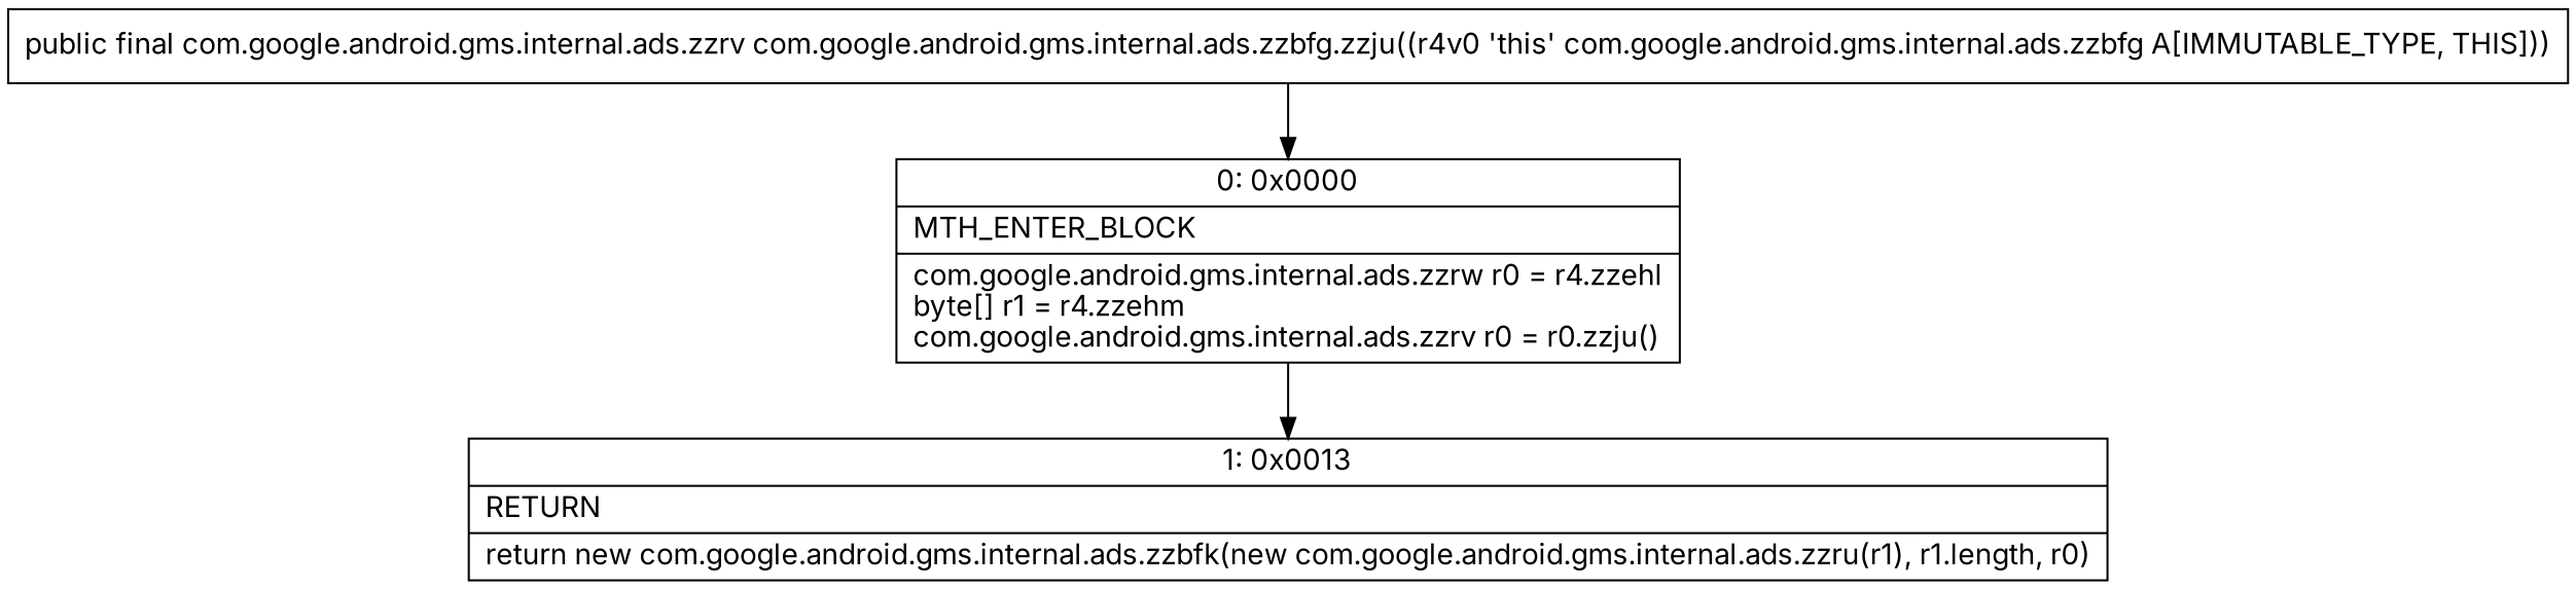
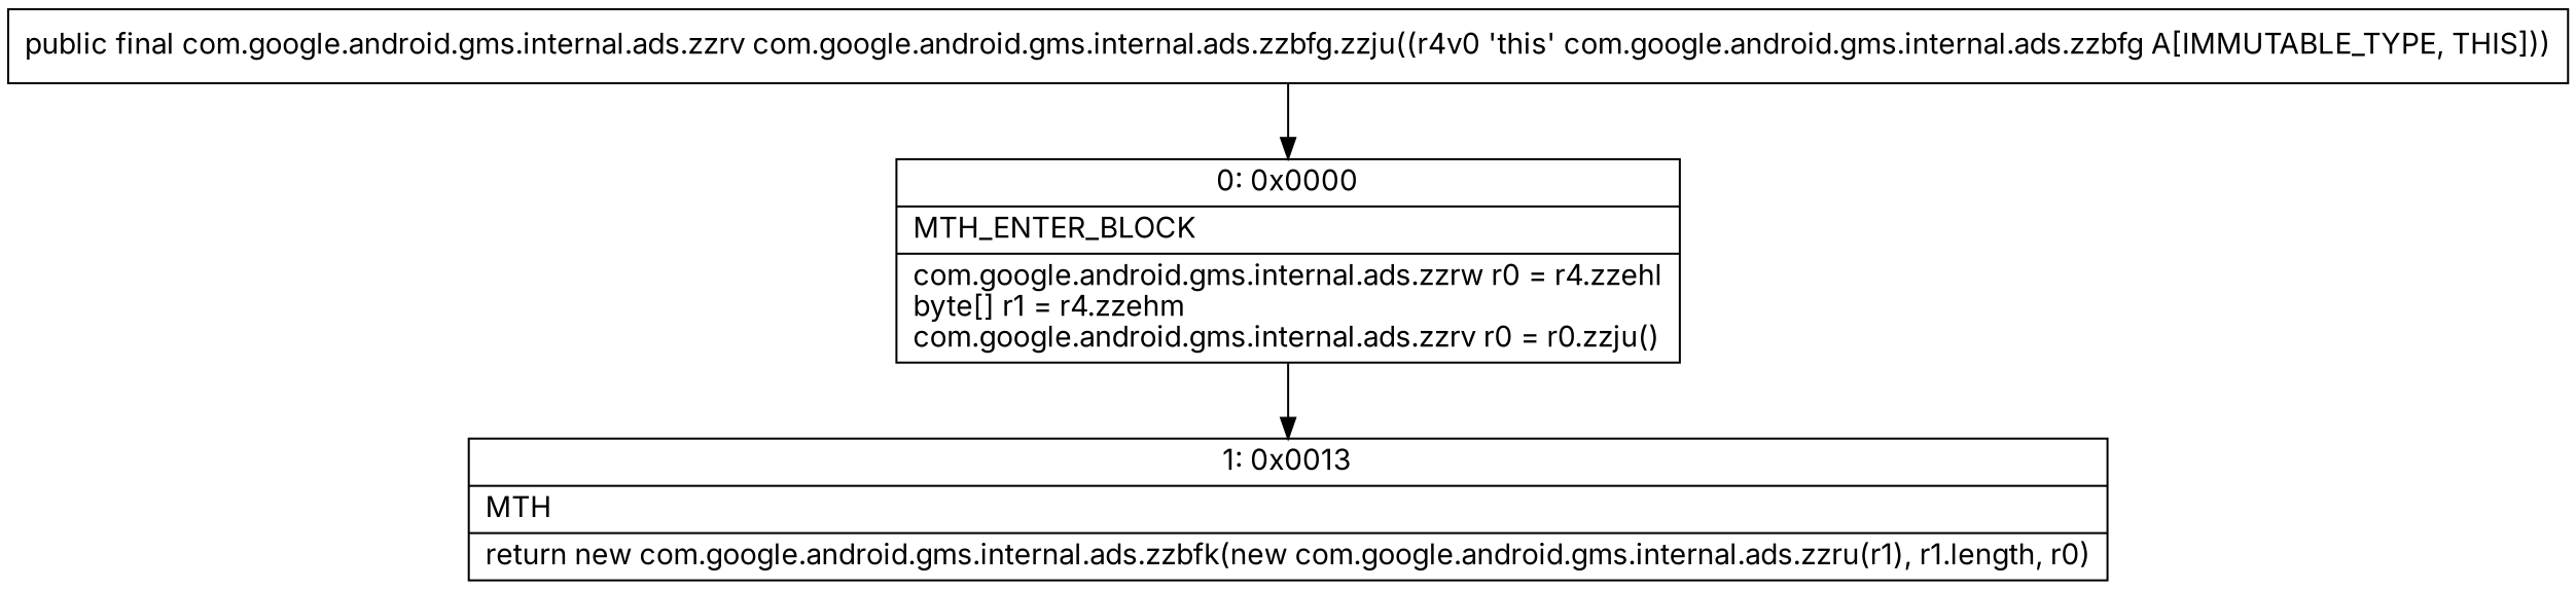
  digraph {
    fontname=Inter
    node [shape=record fontname=Inter]
    edge [fontname=Inter]
    n1 [label="{0\:\ 0x0000|MTH_ENTER_BLOCK\l|com.google.android.gms.internal.ads.zzrw r0 = r4.zzehl\lbyte[] r1 = r4.zzehm\lcom.google.android.gms.internal.ads.zzrv r0 = r0.zzju()\l}"]
-   n2 [label="{1\:\ 0x0013|RETURN\l|return new com.google.android.gms.internal.ads.zzbfk(new com.google.android.gms.internal.ads.zzru(r1), r1.length, r0)\l}"]
+   n2 [label="{1\:\ 0x0013|MTH\l|return new com.google.android.gms.internal.ads.zzbfk(new com.google.android.gms.internal.ads.zzru(r1), r1.length, r0)\l}"]
    n3 [label="{public final com.google.android.gms.internal.ads.zzrv com.google.android.gms.internal.ads.zzbfg.zzju((r4v0 'this' com.google.android.gms.internal.ads.zzbfg A[IMMUTABLE_TYPE, THIS])) }"]
    n1 -> n2
    n3 -> n1
  }
